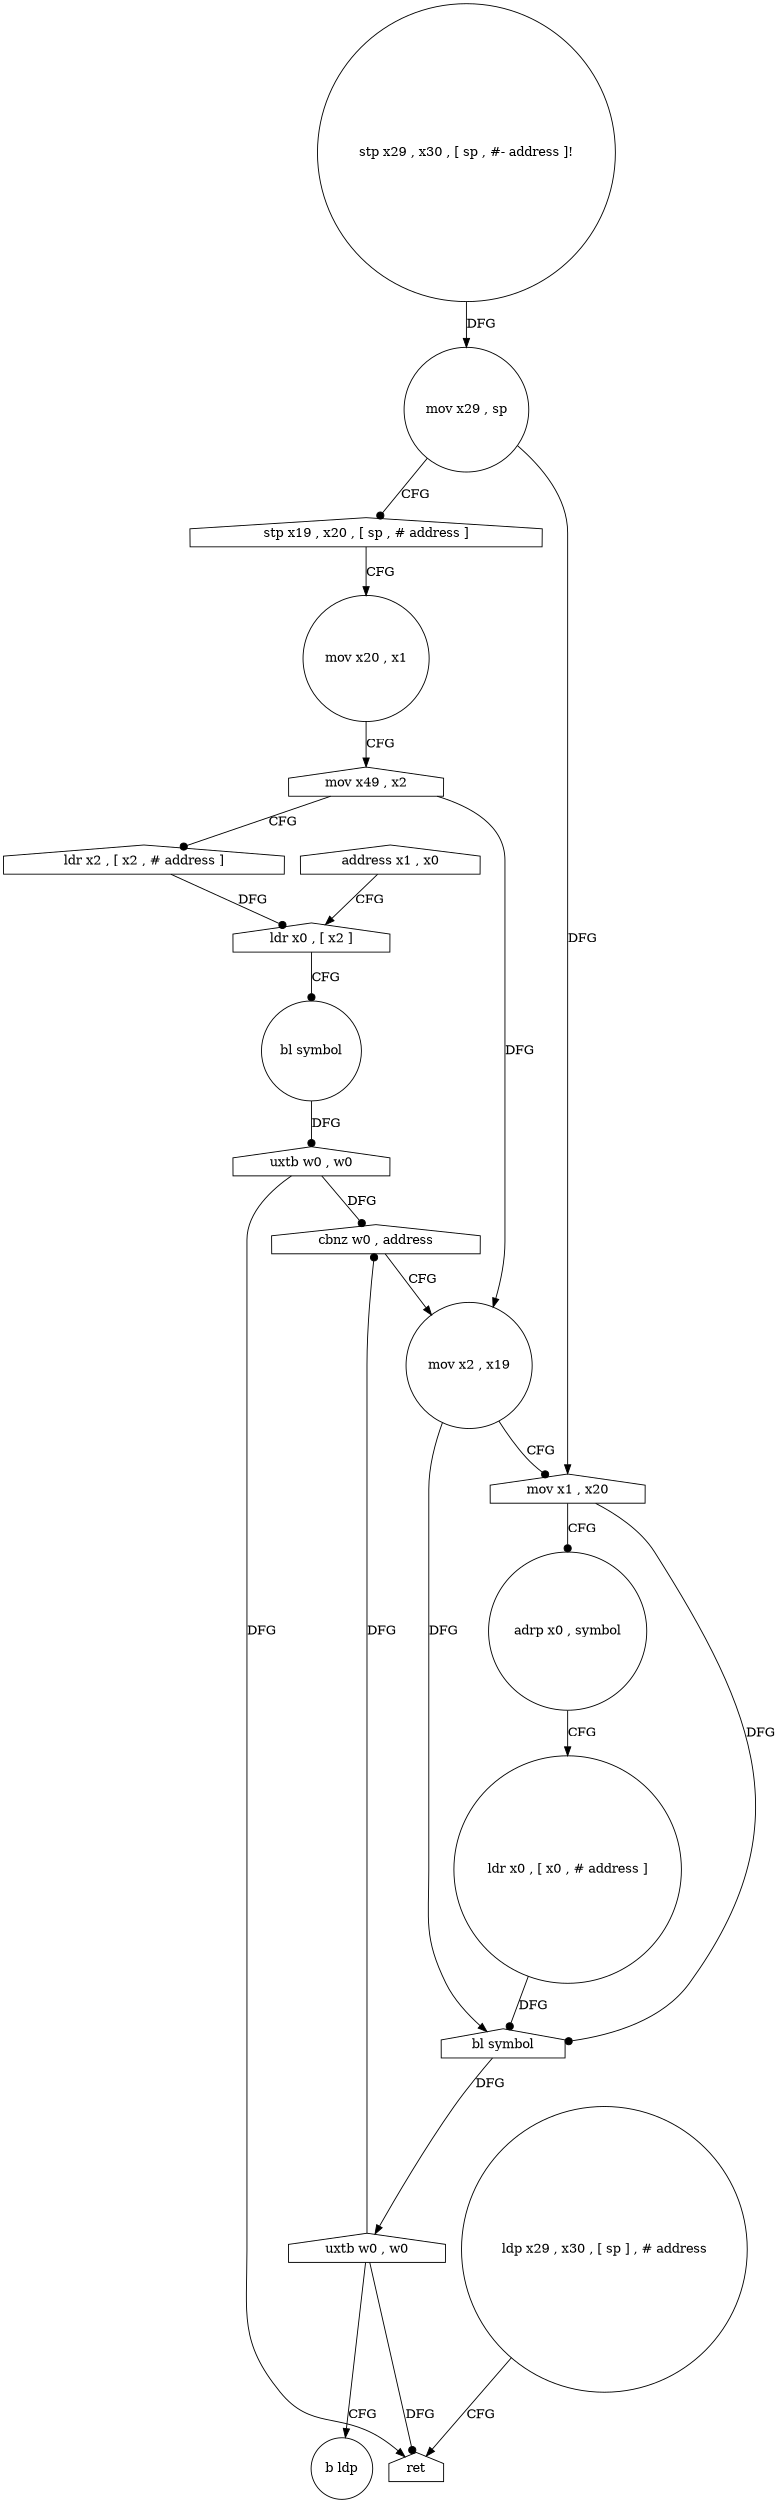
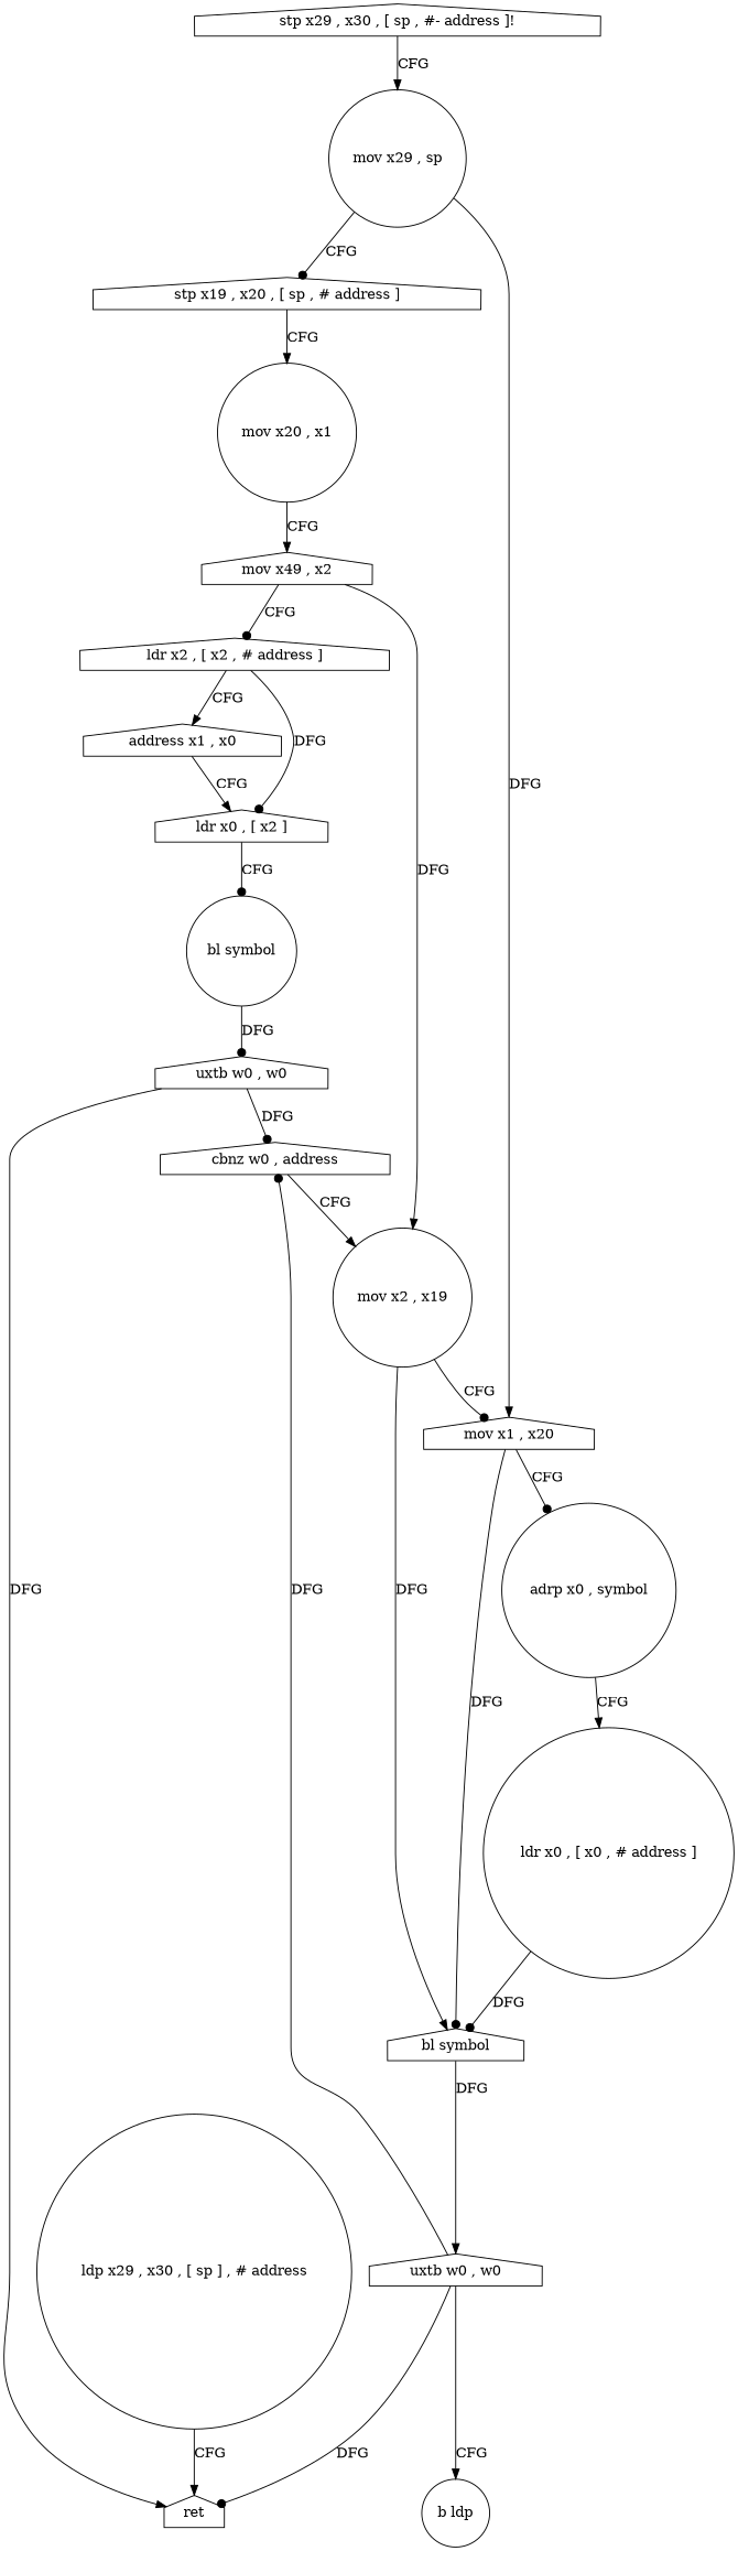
  digraph {
    node [shape=house]
    edge [arrowhead=normal]
-   n1 [label="stp x29 , x30 , [ sp , #- address ]!" shape=circle]
+   n1 [label="stp x29 , x30 , [ sp , #- address ]!"]
    n2 [label="mov x29 , sp" shape=circle]
    n3 [label="stp x19 , x20 , [ sp , # address ]"]
    n4 [label="mov x1 , x20"]
    n5 [label="mov x20 , x1" shape=circle]
    n6 [label="mov x49 , x2"]
    n7 [label="ldr x2 , [ x2 , # address ]"]
    n8 [label="mov x2 , x19" shape=circle]
    n9 [label="bl symbol"]
    n10 [label="adrp x0 , symbol" shape=circle]
    n11 [label="address x1 , x0"]
    n12 [label="ldr x0 , [ x2 ]"]
    n13 [label="bl symbol" shape=circle]
    n14 [label="uxtb w0 , w0"]
    n15 [label="cbnz w0 , address"]
    n16 [label=ret]
    n17 [label="uxtb w0 , w0"]
    n18 [label="ldp x29 , x30 , [ sp ] , # address" shape=circle]
    n19 [label="ldr x0 , [ x0 , # address ]" shape=circle]
    n20 [label="b ldp" shape=circle]
-   n1 -> n2 [label=DFG]
+   n1 -> n2 [label=CFG]
    n2 -> n3 [arrowhead=dot label=CFG]
    n2 -> n4 [label=DFG]
    n3 -> n5 [label=CFG]
    n4 -> n9 [arrowhead=dot label=DFG]
    n4 -> n10 [arrowhead=dot label=CFG]
    n5 -> n6 [label=CFG]
    n6 -> n7 [arrowhead=dot label=CFG]
    n6 -> n8 [label=DFG]
+   n7 -> n11 [label=CFG]
    n7 -> n12 [arrowhead=dot label=DFG]
    n8 -> n4 [arrowhead=dot label=CFG]
    n8 -> n9 [label=DFG]
    n9 -> n17 [label=DFG]
    n10 -> n19 [label=CFG]
    n11 -> n12 [label=CFG]
    n12 -> n13 [arrowhead=dot label=CFG]
    n13 -> n14 [arrowhead=dot label=DFG]
    n14 -> n15 [arrowhead=dot label=DFG]
    n14 -> n16 [label=DFG]
    n15 -> n8 [label=CFG]
    n17 -> n15 [arrowhead=dot label=DFG]
    n17 -> n16 [arrowhead=dot label=DFG]
    n17 -> n20 [label=CFG]
    n18 -> n16 [label=CFG]
    n19 -> n9 [arrowhead=dot label=DFG]
  }
